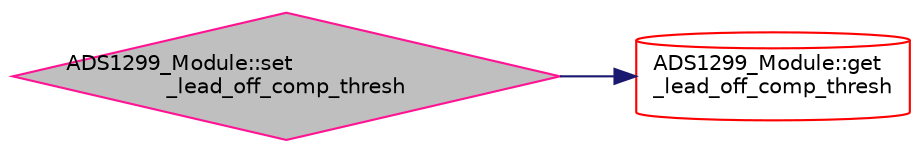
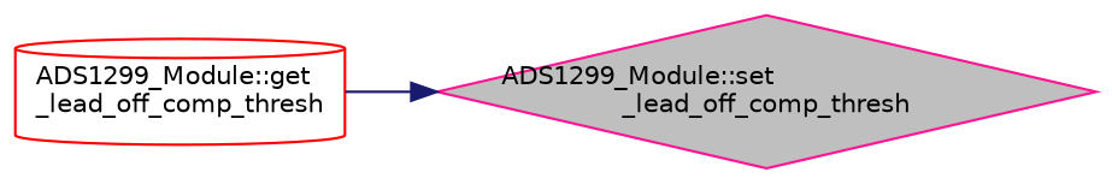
  digraph {
    rankdir=LR
    node [fontname=Helvetica fontsize=10 style=filled]
    n1 [color=deeppink fillcolor=grey75 fontcolor=black height=0.2 label="ADS1299_Module::set\l_lead_off_comp_thresh" shape=diamond width=0.4]
    n2 [color=red fillcolor=white height=0.2 label="ADS1299_Module::get\l_lead_off_comp_thresh" shape=cylinder width=0.4]
-   n1 -> n2 [color=midnightblue fontname=Helvetica fontsize=10 labelfontname=Helvetica labelfontsize=10 style=solid]
+   n2 -> n1 [color=midnightblue fontname=Helvetica fontsize=10 labelfontname=Helvetica labelfontsize=10 style=solid]
  }
